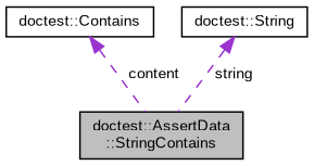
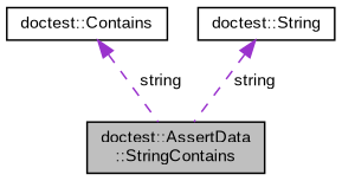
  digraph {
    fontname="Liberation Sans"
    node [color=black fillcolor=white fontname="Liberation Sans" fontsize=10 shape=record style=filled]
    edge [color=darkorchid3 dir=back fontname="Liberation Sans" fontsize=10 labelfontname=Helvetica labelfontsize=10 style=dashed]
    n1 [fillcolor=grey75 fontcolor=black height=0.2 label="doctest::AssertData\l::StringContains" width=0.4]
    n2 [height=0.2 label="doctest::Contains" width=0.4]
    n3 [height=0.2 label="doctest::String" width=0.4]
-   n2 -> n1 [label=" content"]
+   n2 -> n1 [label=" string"]
    n3 -> n1 [label=" string"]
  }
